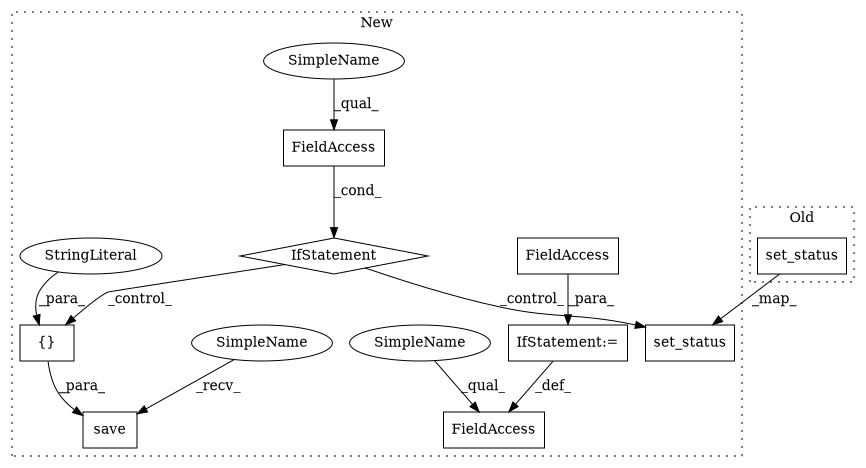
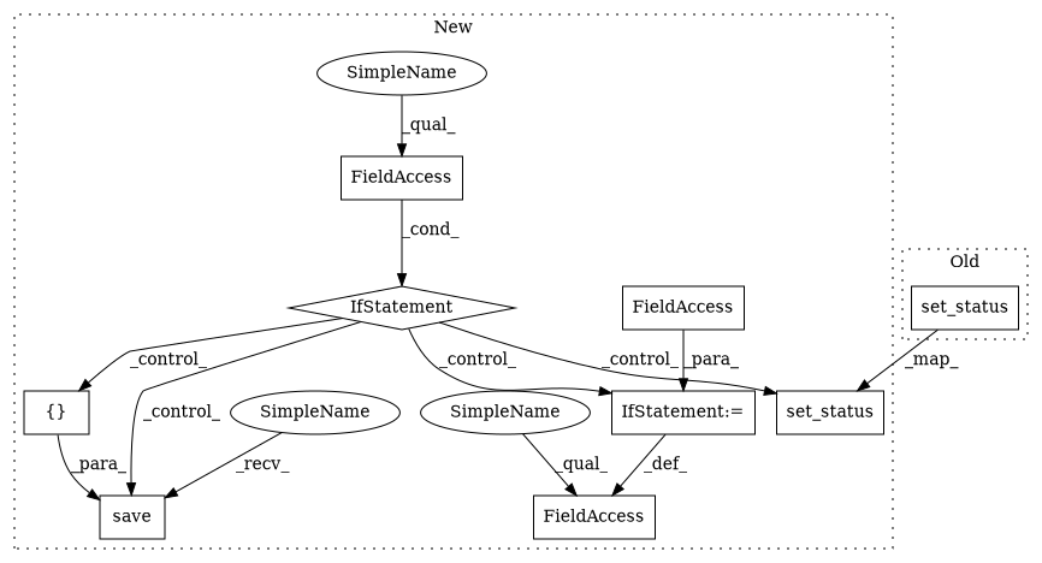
  digraph {
    node [a=32 l=4 s=13912 shape=box]
    n1 [l="11,1" label=set_status s="13945,13982"]
    n2 [a=25 l="4,2" label=IfStatement s="13908,13923" shape=diamond]
    n3 [a=4 l="1,1" label="{}" s="14073,14082"]
    n4 [a=22 l=11 label=FieldAccess]
    n5 [a=22 l=11 label=FieldAccess s=14005]
    n6 [l="5,1" label=save s="14056,14083"]
    n7 [a=7 l=1 label="IfStatement:=" s=14016]
    n8 [a=22 l=26 label=FieldAccess s=14017]
-   n9 [a=45 l=8 label=StringLiteral s=14074 shape=ellipse]
    n10 [a=42 label=SimpleName s=14005 shape=ellipse]
    n11 [a=42 label=SimpleName shape=ellipse]
    n12 [a=42 label=SimpleName s=14051 shape=ellipse]
    n13 [l="11,1" label=set_status s="13938,13975"]
    subgraph cluster_1 {
      label=New
      style=dotted
      n1
      n2
      n3
      n4
      n5
      n6
      n7
      n8
-     n9
      n10
      n11
      n12
    }
    subgraph cluster_2 {
      label=Old
      style=dotted
      n13
    }
    n2 -> n1 [label=_control_]
    n2 -> n3 [label=_control_]
+   n2 -> n6 [label=_control_]
+   n2 -> n7 [label=_control_]
    n3 -> n6 [label=_para_]
    n4 -> n2 [label=_cond_]
    n7 -> n5 [label=_def_]
    n8 -> n7 [label=_para_]
-   n9 -> n3 [label=_para_]
    n10 -> n5 [label=_qual_]
    n11 -> n4 [label=_qual_]
    n12 -> n6 [label=_recv_]
    n13 -> n1 [label=_map_]
  }
